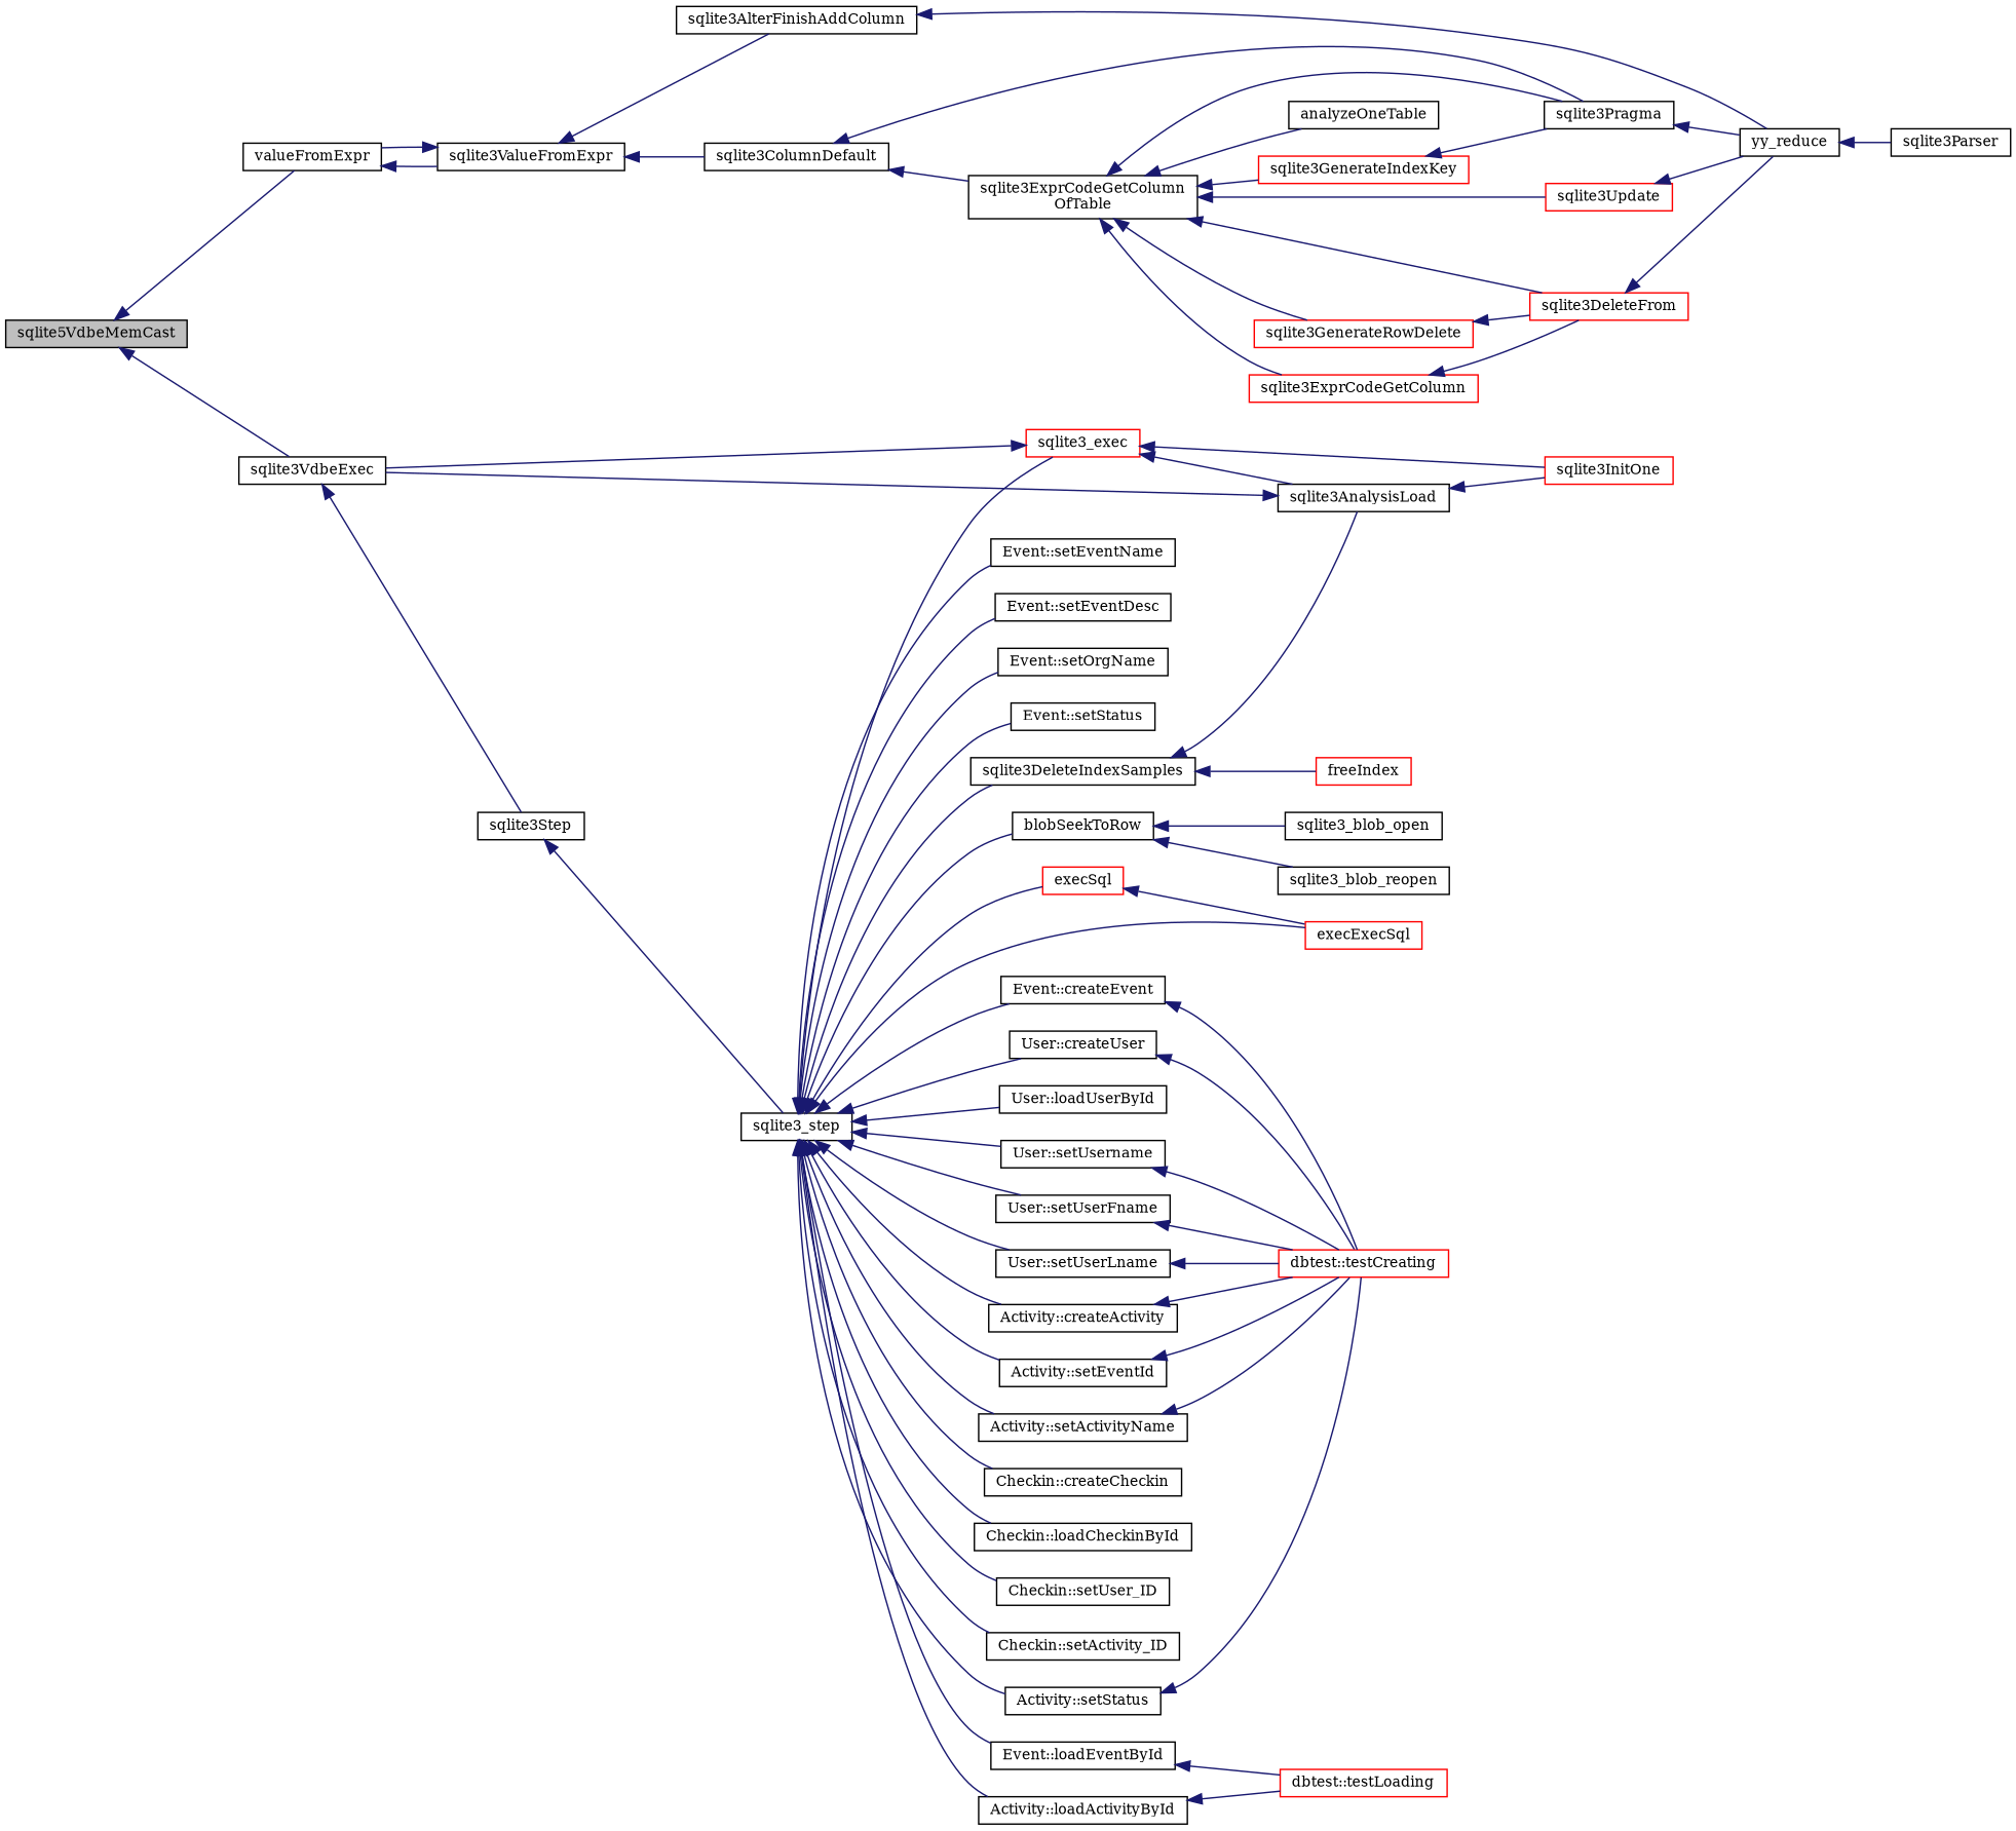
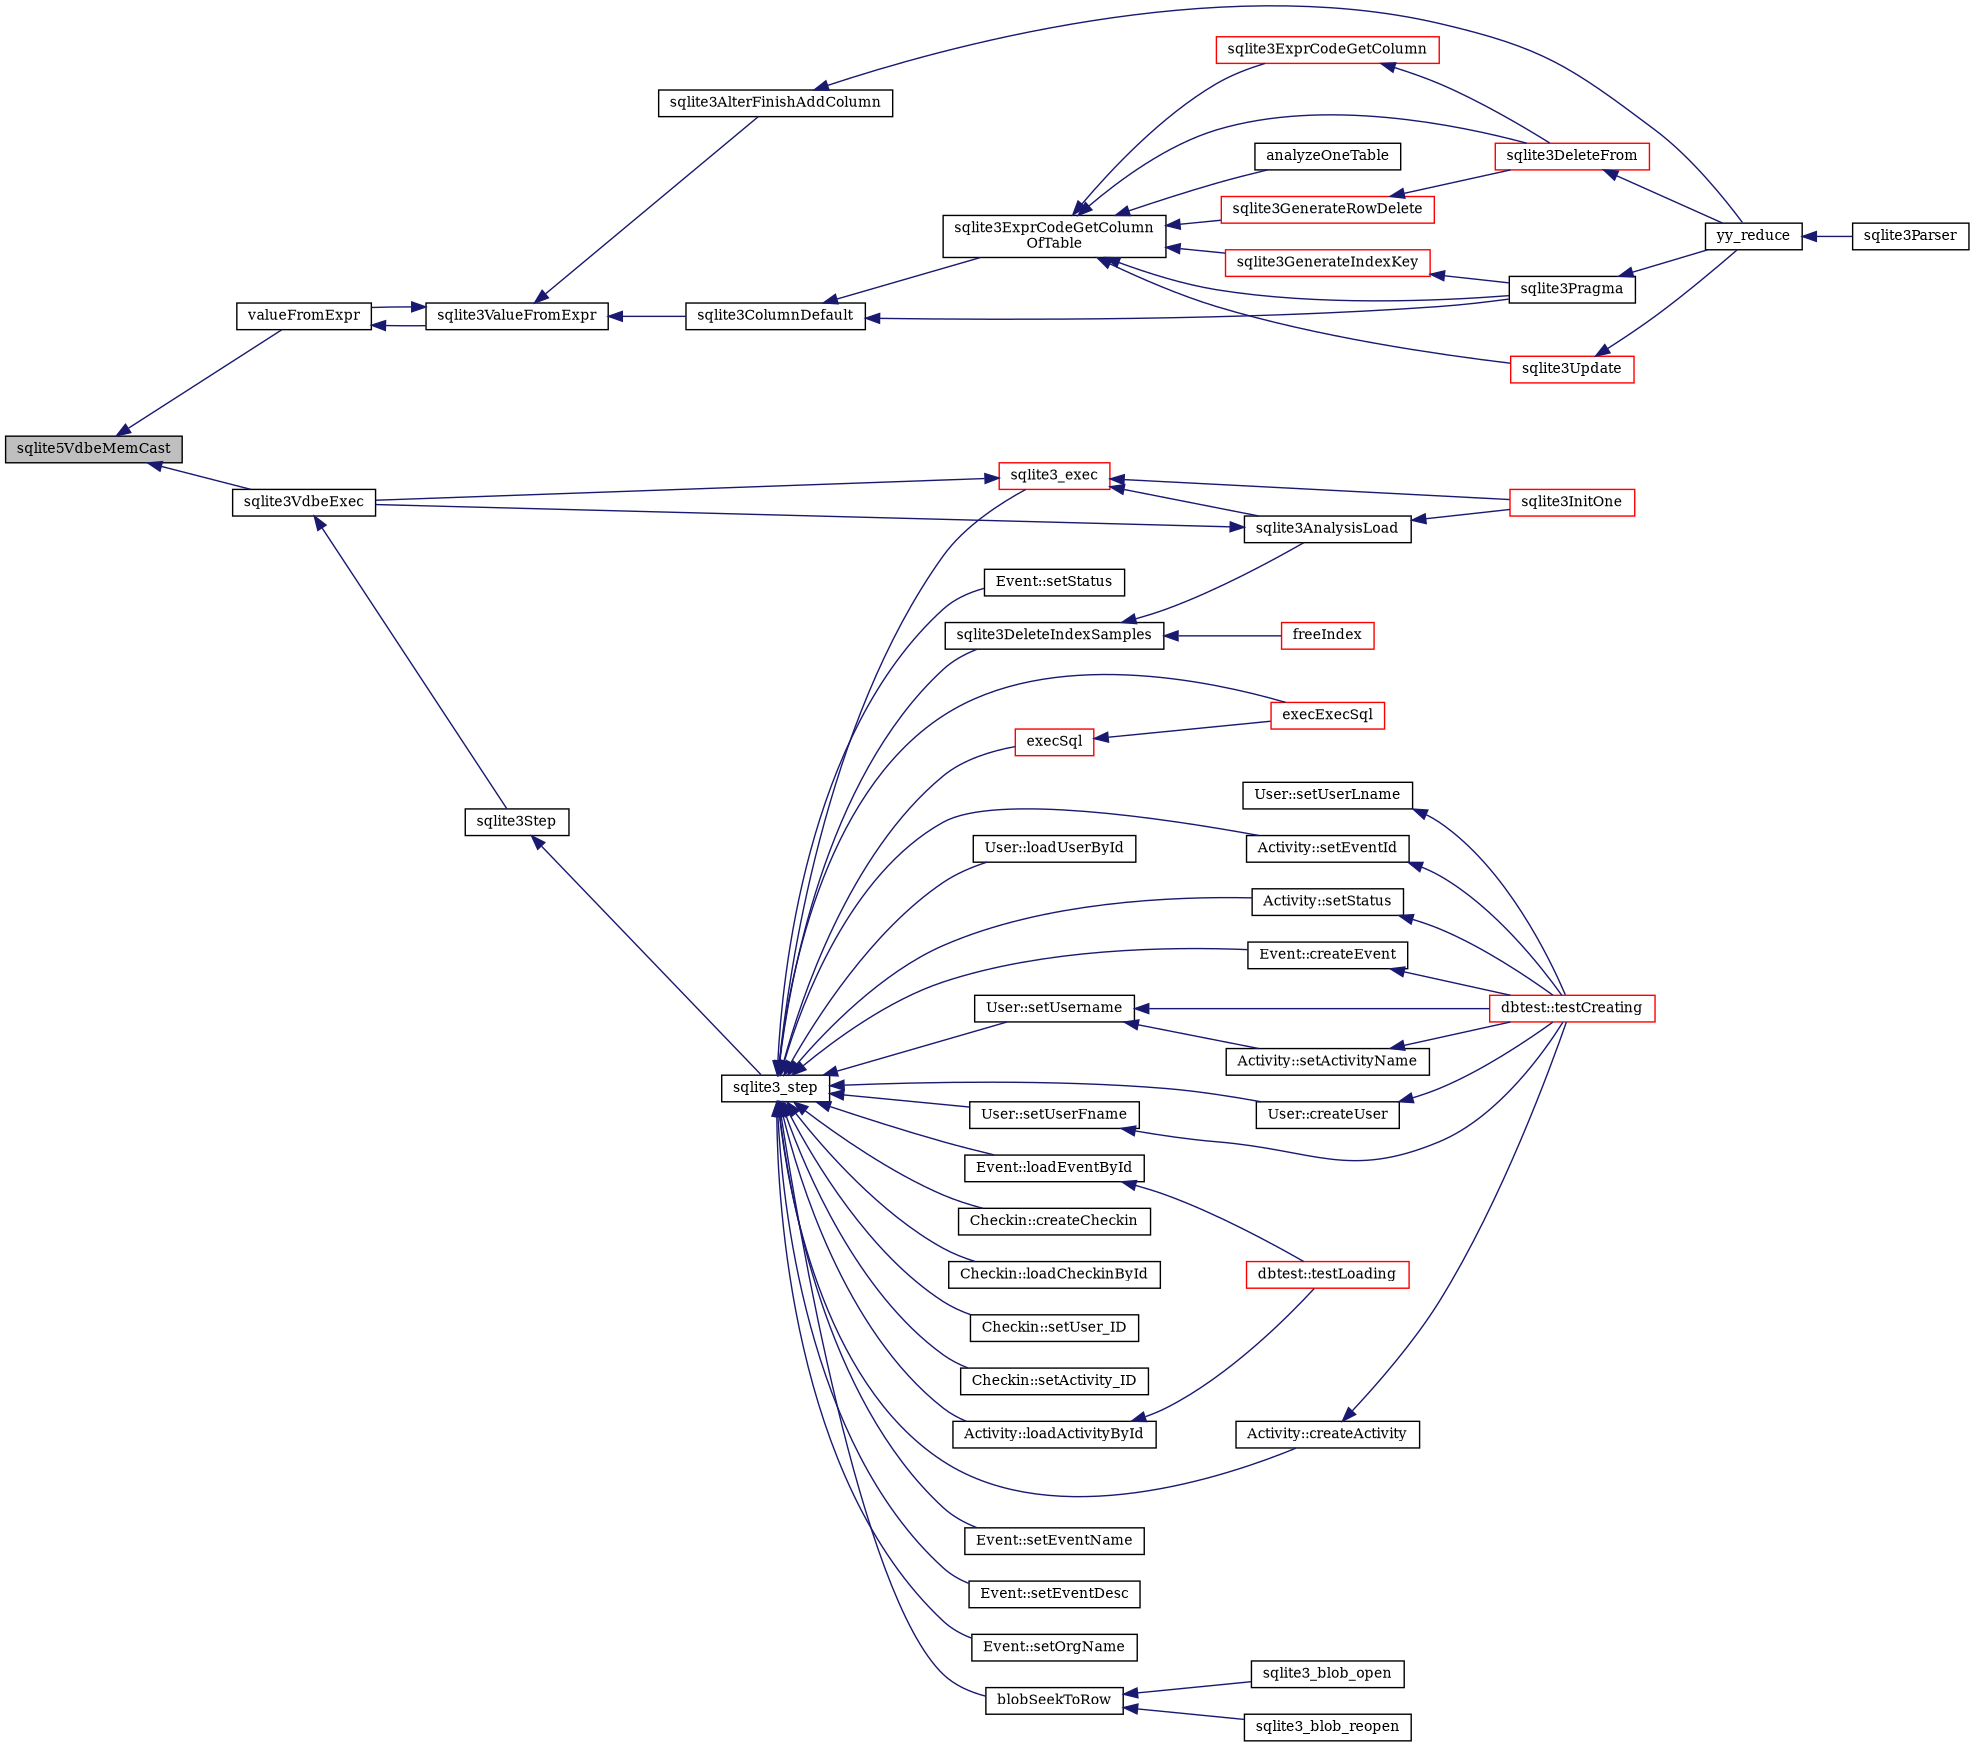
  digraph {
    fontname="DejaVu Serif"
    rankdir=LR
    node [color=black fillcolor=white fontname="DejaVu Serif" fontsize=10 shape=record style=filled]
    edge [color=midnightblue dir=back fontname="DejaVu Serif" fontsize=10 labelfontname=FreeSans labelfontsize=10 style=solid]
    n1 [fillcolor=grey75 fontcolor=black height=0.2 label=sqlite5VdbeMemCast width=0.4]
    n2 [height=0.2 label=valueFromExpr width=0.4]
    n3 [height=0.2 label=sqlite3VdbeExec width=0.4]
    n4 [height=0.2 label=sqlite3ValueFromExpr width=0.4]
    n5 [height=0.2 label=sqlite3Step width=0.4]
    n6 [height=0.2 label=sqlite3AlterFinishAddColumn width=0.4]
    n7 [height=0.2 label=sqlite3ColumnDefault width=0.4]
    n8 [height=0.2 label=yy_reduce width=0.4]
    n9 [height=0.2 label="sqlite3ExprCodeGetColumn\lOfTable" width=0.4]
    n10 [height=0.2 label=sqlite3Pragma width=0.4]
    n11 [height=0.2 label=sqlite3Parser width=0.4]
    n12 [color=red height=0.2 label=sqlite3ExprCodeGetColumn width=0.4]
    n13 [color=red height=0.2 label=sqlite3DeleteFrom width=0.4]
    n14 [height=0.2 label=analyzeOneTable width=0.4]
    n15 [color=red height=0.2 label=sqlite3GenerateRowDelete width=0.4]
    n16 [color=red height=0.2 label=sqlite3GenerateIndexKey width=0.4]
    n17 [color=red height=0.2 label=sqlite3Update width=0.4]
    n18 [height=0.2 label=sqlite3_step width=0.4]
    n19 [height=0.2 label="Activity::createActivity" width=0.4]
    n20 [height=0.2 label="Activity::loadActivityById" width=0.4]
    n21 [height=0.2 label="Activity::setEventId" width=0.4]
    n22 [height=0.2 label="Activity::setActivityName" width=0.4]
    n23 [height=0.2 label="Activity::setStatus" width=0.4]
    n24 [height=0.2 label="Checkin::createCheckin" width=0.4]
    n25 [height=0.2 label="Checkin::loadCheckinById" width=0.4]
    n26 [height=0.2 label="Checkin::setUser_ID" width=0.4]
    n27 [height=0.2 label="Checkin::setActivity_ID" width=0.4]
    n28 [height=0.2 label="Event::createEvent" width=0.4]
    n29 [height=0.2 label="Event::loadEventById" width=0.4]
    n30 [height=0.2 label="Event::setEventName" width=0.4]
    n31 [height=0.2 label="Event::setEventDesc" width=0.4]
    n32 [height=0.2 label="Event::setOrgName" width=0.4]
    n33 [height=0.2 label="Event::setStatus" width=0.4]
    n34 [height=0.2 label=blobSeekToRow width=0.4]
    n35 [height=0.2 label=sqlite3DeleteIndexSamples width=0.4]
    n36 [color=red height=0.2 label=sqlite3_exec width=0.4]
    n37 [color=red height=0.2 label=execSql width=0.4]
    n38 [color=red height=0.2 label=execExecSql width=0.4]
    n39 [height=0.2 label="User::createUser" width=0.4]
    n40 [height=0.2 label="User::loadUserById" width=0.4]
    n41 [height=0.2 label="User::setUsername" width=0.4]
    n42 [height=0.2 label="User::setUserFname" width=0.4]
    n43 [height=0.2 label="User::setUserLname" width=0.4]
    n44 [color=red height=0.2 label="dbtest::testCreating" width=0.4]
    n45 [color=red height=0.2 label="dbtest::testLoading" width=0.4]
    n46 [height=0.2 label=sqlite3_blob_open width=0.4]
    n47 [height=0.2 label=sqlite3_blob_reopen width=0.4]
    n48 [height=0.2 label=sqlite3AnalysisLoad width=0.4]
    n49 [color=red height=0.2 label=freeIndex width=0.4]
    n50 [color=red height=0.2 label=sqlite3InitOne width=0.4]
    n1 -> n2
    n1 -> n3
    n2 -> n4
    n3 -> n5
    n4 -> n2
    n4 -> n6
    n4 -> n7
    n5 -> n18
    n6 -> n8
    n7 -> n9
    n7 -> n10
    n8 -> n11
    n9 -> n10
    n9 -> n12
    n9 -> n13
    n9 -> n14
    n9 -> n15
    n9 -> n16
    n9 -> n17
    n10 -> n8
    n12 -> n13
    n13 -> n8
    n15 -> n13
    n16 -> n10
    n17 -> n8
    n18 -> n19
    n18 -> n20
    n18 -> n21
-   n18 -> n22
+   n41 -> n22
    n18 -> n23
    n18 -> n24
    n18 -> n25
    n18 -> n26
    n18 -> n27
    n18 -> n28
    n18 -> n29
    n18 -> n30
    n18 -> n31
    n18 -> n32
    n18 -> n33
    n18 -> n34
    n18 -> n35
    n18 -> n36
    n18 -> n37
    n18 -> n38
    n18 -> n39
    n18 -> n40
    n18 -> n41
    n18 -> n42
-   n18 -> n43
    n19 -> n44
    n20 -> n45
    n21 -> n44
    n22 -> n44
    n23 -> n44
    n28 -> n44
    n29 -> n45
    n34 -> n46
    n34 -> n47
    n35 -> n48
    n35 -> n49
    n36 -> n3
    n36 -> n48
    n36 -> n50
    n37 -> n38
    n39 -> n44
    n41 -> n44
    n42 -> n44
    n43 -> n44
    n48 -> n3
    n48 -> n50
  }
